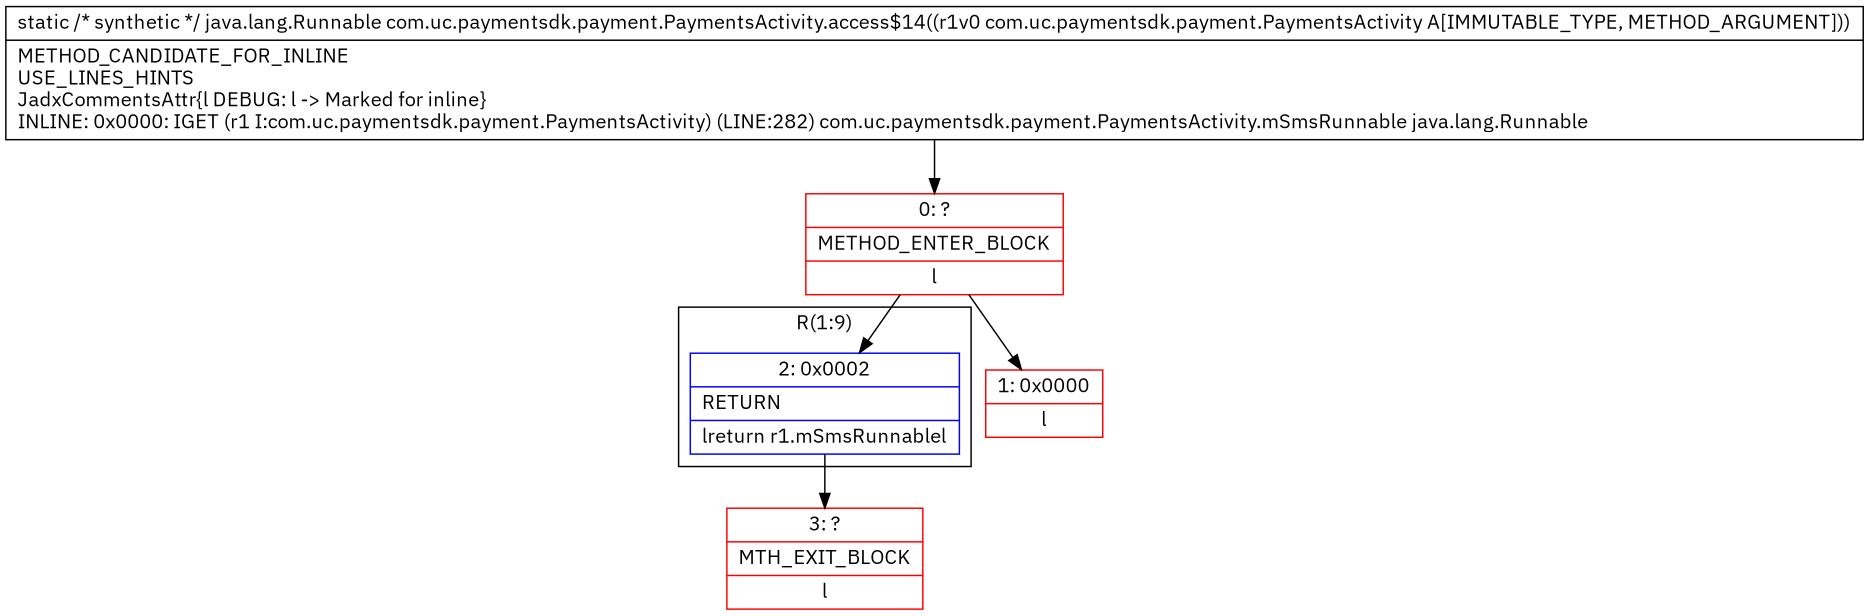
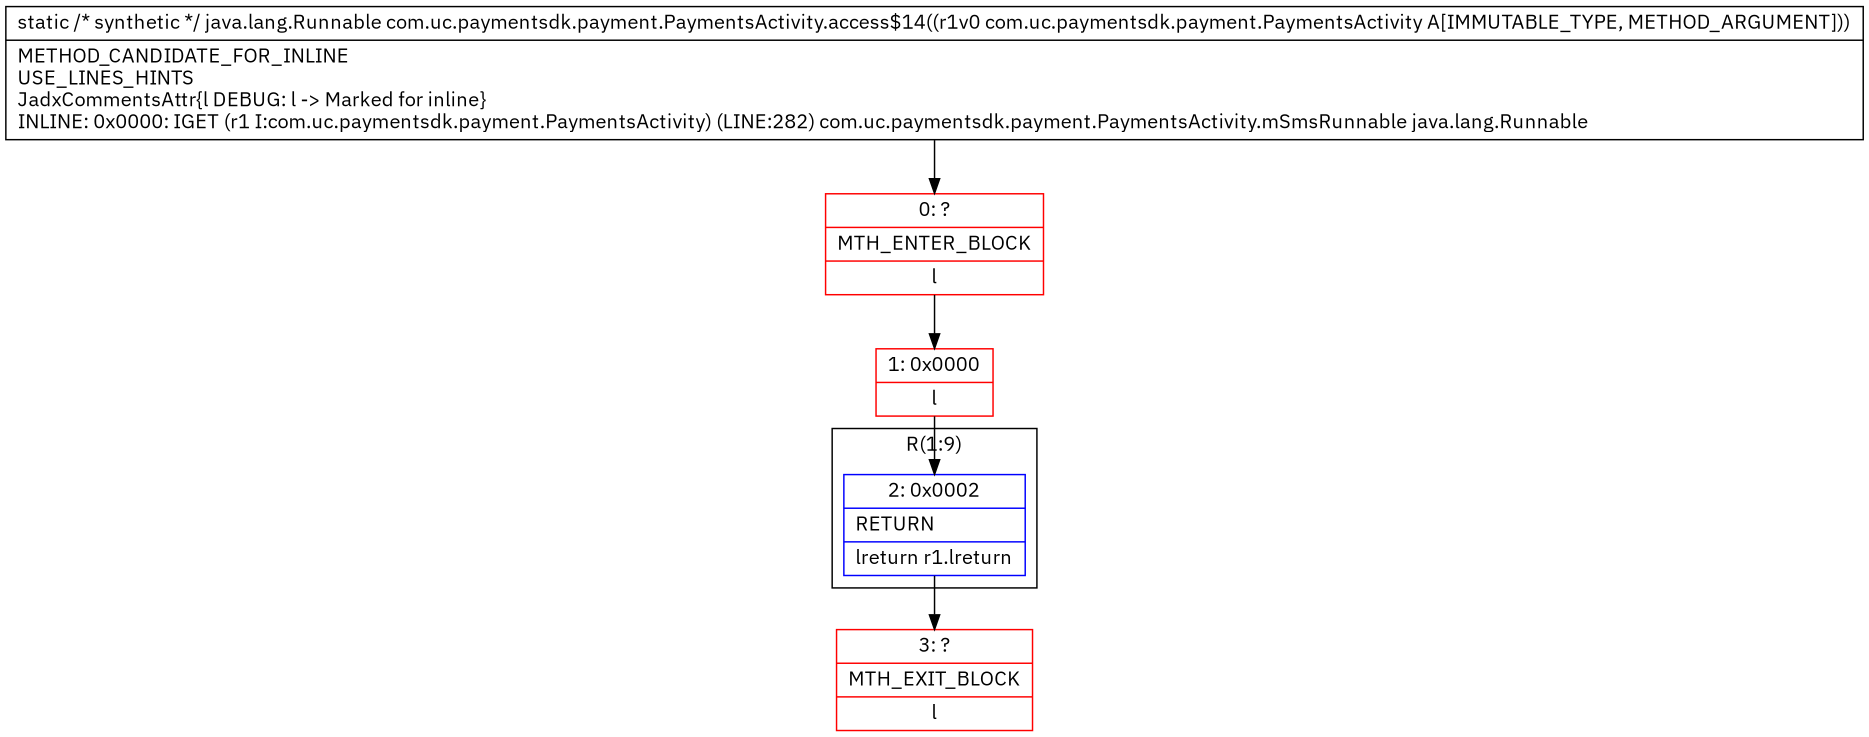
  digraph {
    fontname="IBM Plex Sans"
    node [color=red fontname="IBM Plex Sans" shape=record]
    edge [fontname="IBM Plex Sans"]
-   n1 [color=blue label="{2\:\ 0x0002|RETURN\l|lreturn r1.mSmsRunnablel}"]
+   n1 [color=blue label="{2\:\ 0x0002|RETURN\l|lreturn r1.lreturn}"]
    n2 [label="{3\:\ ?|MTH_EXIT_BLOCK\l|l}"]
-   n3 [label="{0\:\ ?|METHOD_ENTER_BLOCK\l|l}"]
+   n3 [label="{0\:\ ?|MTH_ENTER_BLOCK\l|l}"]
    n4 [label="{1\:\ 0x0000|l}"]
    n5 [label="{static \/* synthetic *\/ java.lang.Runnable com.uc.paymentsdk.payment.PaymentsActivity.access$14((r1v0 com.uc.paymentsdk.payment.PaymentsActivity A[IMMUTABLE_TYPE, METHOD_ARGUMENT]))  | METHOD_CANDIDATE_FOR_INLINE\lUSE_LINES_HINTS\lJadxCommentsAttr\{l DEBUG: l \-\> Marked for inline\}\lINLINE: 0x0000: IGET (r1 I:com.uc.paymentsdk.payment.PaymentsActivity) (LINE:282) com.uc.paymentsdk.payment.PaymentsActivity.mSmsRunnable java.lang.Runnable\l}" color=""]
    subgraph cluster_1 {
      label="R(1:9)"
      n1
    }
    n1 -> n2
    n3 -> n4
-   n3 -> n1
+   n4 -> n1
    n5 -> n3
  }
